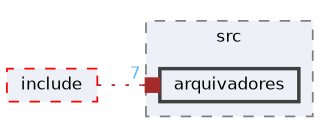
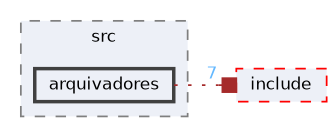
  digraph {
    compound=true
    rankdir=LR
    node [fillcolor="#edf0f7" fontname=Helvetica fontsize=10 shape=box]
    n1 [color=grey25 height=0.2 label=arquivadores style="filled,bold" width=0.4]
    n2 [color=red height=0.2 label=include style="filled,dashed" width=0.4]
    subgraph cluster_1 {
      bgcolor="#edf0f7"
      fontname=Helvetica
      fontsize=10
      label=src
      pencolor=grey50
      style="filled,dashed"
      n1
    }
-   n2 -> n1 [color=brown fontcolor=steelblue1 fontname=Helvetica fontsize=10 headlabel=7 labeldistance=1.5 labelfontname=Helvetica labelfontsize=10 style=dotted arrowhead=box]
+   n1 -> n2 [color=brown fontcolor=steelblue1 fontname=Helvetica fontsize=10 headlabel=7 labeldistance=1.5 labelfontname=Helvetica labelfontsize=10 style=dotted arrowhead=box]
  }
